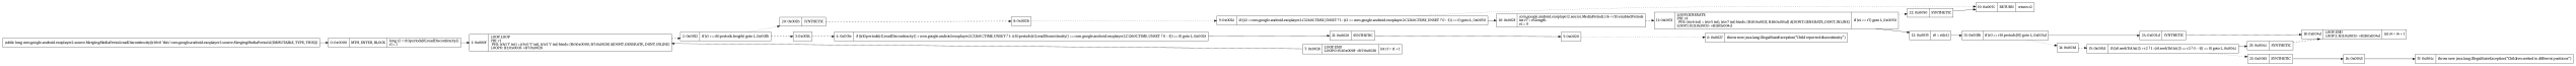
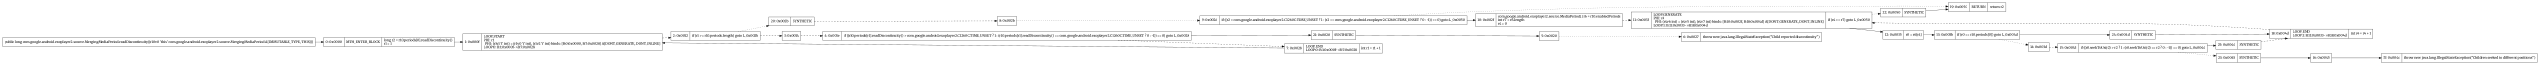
  digraph {
    fontname=Merriweather
    rankdir=LR
    node [fontname=Merriweather shape=record]
    edge [fontname=Merriweather style=solid]
    n1 [label="{0\:\ 0x0000|MTH_ENTER_BLOCK\l|long r2 = r10.periods[0].readDiscontinuity()\lr1 = 1\l}"]
-   n2 [label="{1\:\ 0x000f|LOOP_LOOP\lPHI: r1 \l  PHI: (r1v1 'i' int) = (r1v0 'i' int), (r1v2 'i' int) binds: [B:0:0x0000, B:7:0x0028] A[DONT_GENERATE, DONT_INLINE]\lLOOP:0: B:1:0x000f\-\>B:7:0x0028\l}"]
+   n2 [label="{1\:\ 0x000f|LOOP_START\lPHI: r1 \l  PHI: (r1v1 'i' int) = (r1v0 'i' int), (r1v2 'i' int) binds: [B:0:0x0000, B:7:0x0028] A[DONT_GENERATE, DONT_INLINE]\lLOOP:0: B:1:0x000f\-\>B:7:0x0028\l}"]
    n3 [label="{2\:\ 0x0012|if (r1 \>= r10.periods.length) goto L_0x002b\l}"]
    n4 [label="{3\:\ 0x0014}"]
    n5 [label="{20\:\ 0x002b|SYNTHETIC\l}"]
    n6 [label="{4\:\ 0x001e|if ((r10.periods[r1].readDiscontinuity() \> com.google.android.exoplayer2.C1260C.TIME_UNSET ? 1 : (r10.periods[r1].readDiscontinuity() == com.google.android.exoplayer2.C1260C.TIME_UNSET ? 0 : \-1)) == 0) goto L_0x0028\l}"]
    n7 [label="{8\:\ 0x002b}"]
    n8 [label="{7\:\ 0x0028|LOOP_END\lLOOP:0: B:1:0x000f\-\>B:7:0x0028\l|int r1 = r1 + 1\l}"]
    n9 [label="{21\:\ 0x0020|SYNTHETIC\l}"]
    n10 [label="{5\:\ 0x0020}"]
    n11 [label="{6\:\ 0x0027|throw new java.lang.IllegalStateException(\"Child reported discontinuity\")\l}"]
    n12 [label="{9\:\ 0x002d|if ((r2 \> com.google.android.exoplayer2.C1260C.TIME_UNSET ? 1 : (r2 == com.google.android.exoplayer2.C1260C.TIME_UNSET ? 0 : \-1)) == 0) goto L_0x0050\l}"]
    n13 [label="{10\:\ 0x002f|com.google.android.exoplayer2.source.MediaPeriod[] r6 = r10.enabledPeriods\lint r7 = r6.length\lr4 = 0\l}"]
    n14 [label="{19\:\ 0x0050|RETURN\l|return r2\l}"]
    n15 [label="{11\:\ 0x0033|LOOP_GENERATE\lPHI: r4 \l  PHI: (r4v6 int) = (r4v5 int), (r4v7 int) binds: [B:10:0x002f, B:18:0x004d] A[DONT_GENERATE, DONT_INLINE]\lLOOP:1: B:11:0x0033\-\>B:18:0x004d\l|if (r4 \>= r7) goto L_0x0050\l}"]
    n16 [label="{12\:\ 0x0035|r0 = r6[r4]\l}"]
    n17 [label="{22\:\ 0x0050|SYNTHETIC\l}"]
    n18 [label="{13\:\ 0x003b|if (r0 == r10.periods[0]) goto L_0x004d\l}"]
    n19 [label="{14\:\ 0x003d}"]
    n20 [label="{24\:\ 0x004d|SYNTHETIC\l}"]
    n21 [label="{15\:\ 0x0043|if ((r0.seekToUs(r2) \> r2 ? 1 : (r0.seekToUs(r2) == r2 ? 0 : \-1)) == 0) goto L_0x004d\l}"]
    n22 [label="{18\:\ 0x004d|LOOP_END\lLOOP:1: B:11:0x0033\-\>B:18:0x004d\l|int r4 = r4 + 1\l}"]
    n23 [label="{23\:\ 0x0045|SYNTHETIC\l}"]
    n24 [label="{25\:\ 0x004d|SYNTHETIC\l}"]
    n25 [label="{16\:\ 0x0045}"]
    n26 [label="{17\:\ 0x004c|throw new java.lang.IllegalStateException(\"Children seeked to different positions\")\l}"]
    n27 [label="{public long com.google.android.exoplayer2.source.MergingMediaPeriod.readDiscontinuity((r10v0 'this' com.google.android.exoplayer2.source.MergingMediaPeriod A[IMMUTABLE_TYPE, THIS])) }"]
    n1 -> n2
    n2 -> n3 [style=dashed]
    n3 -> n4 [style=dashed]
    n3 -> n5 [style=dotted]
    n4 -> n6 [style=dashed]
    n5 -> n7 [style=dashed]
+   n6 -> n8 [style=dashed]
    n6 -> n9
    n7 -> n12 [style=dotted]
    n8 -> n2
    n9 -> n10
    n10 -> n11 [style=dotted]
    n12 -> n13
    n12 -> n14 [style=dotted]
    n13 -> n15 [style=dashed]
    n15 -> n16
    n15 -> n17 [style=dotted]
    n16 -> n18
    n17 -> n14
    n18 -> n19 [style=dotted]
    n18 -> n20
    n19 -> n21 [style=dashed]
    n20 -> n22
    n21 -> n23 [style=dotted]
    n21 -> n24
+   n22 -> n15 [style=dashed]
    n23 -> n25
    n24 -> n22 [style=dashed]
    n25 -> n26
    n27 -> n1
  }
